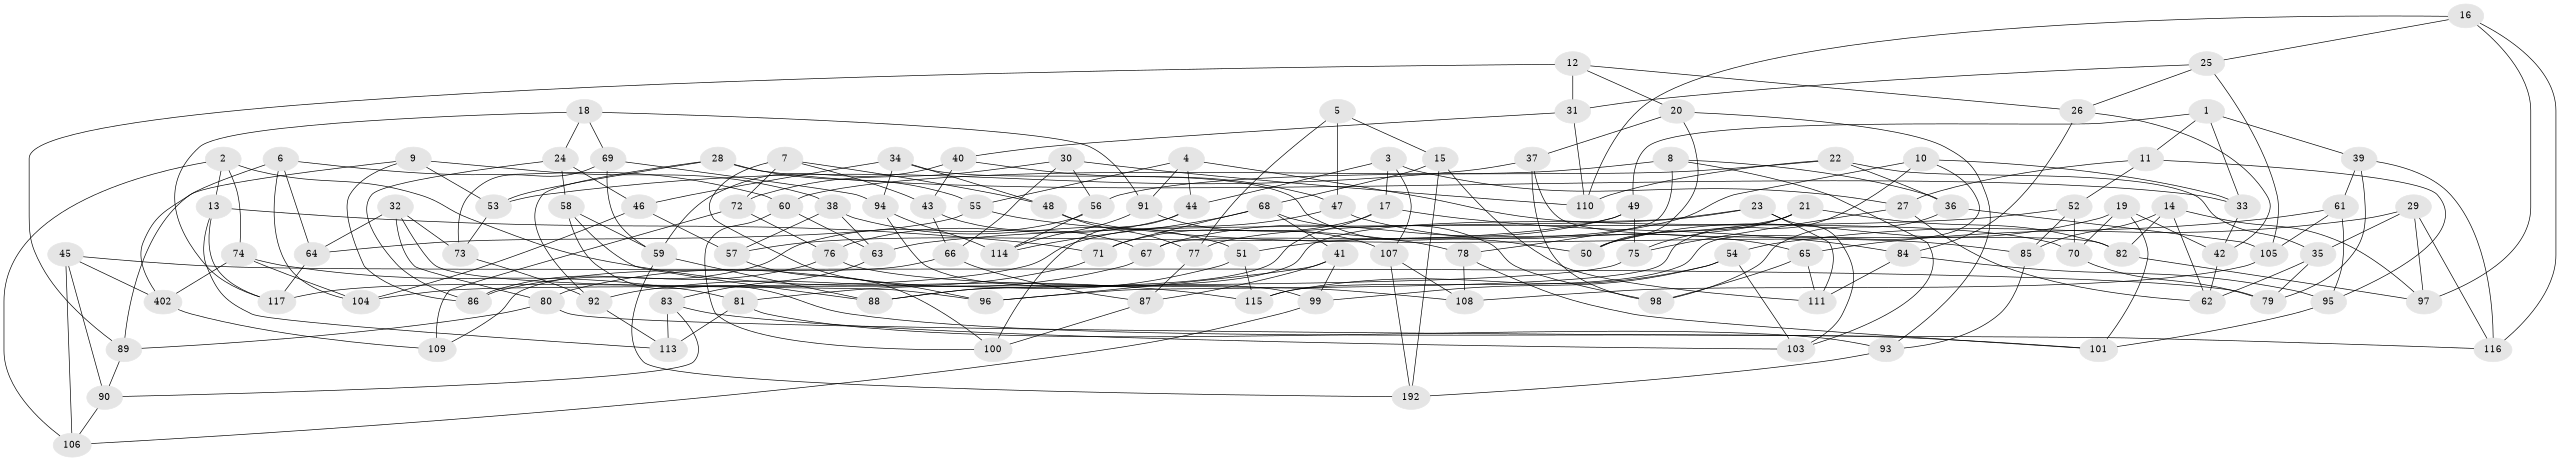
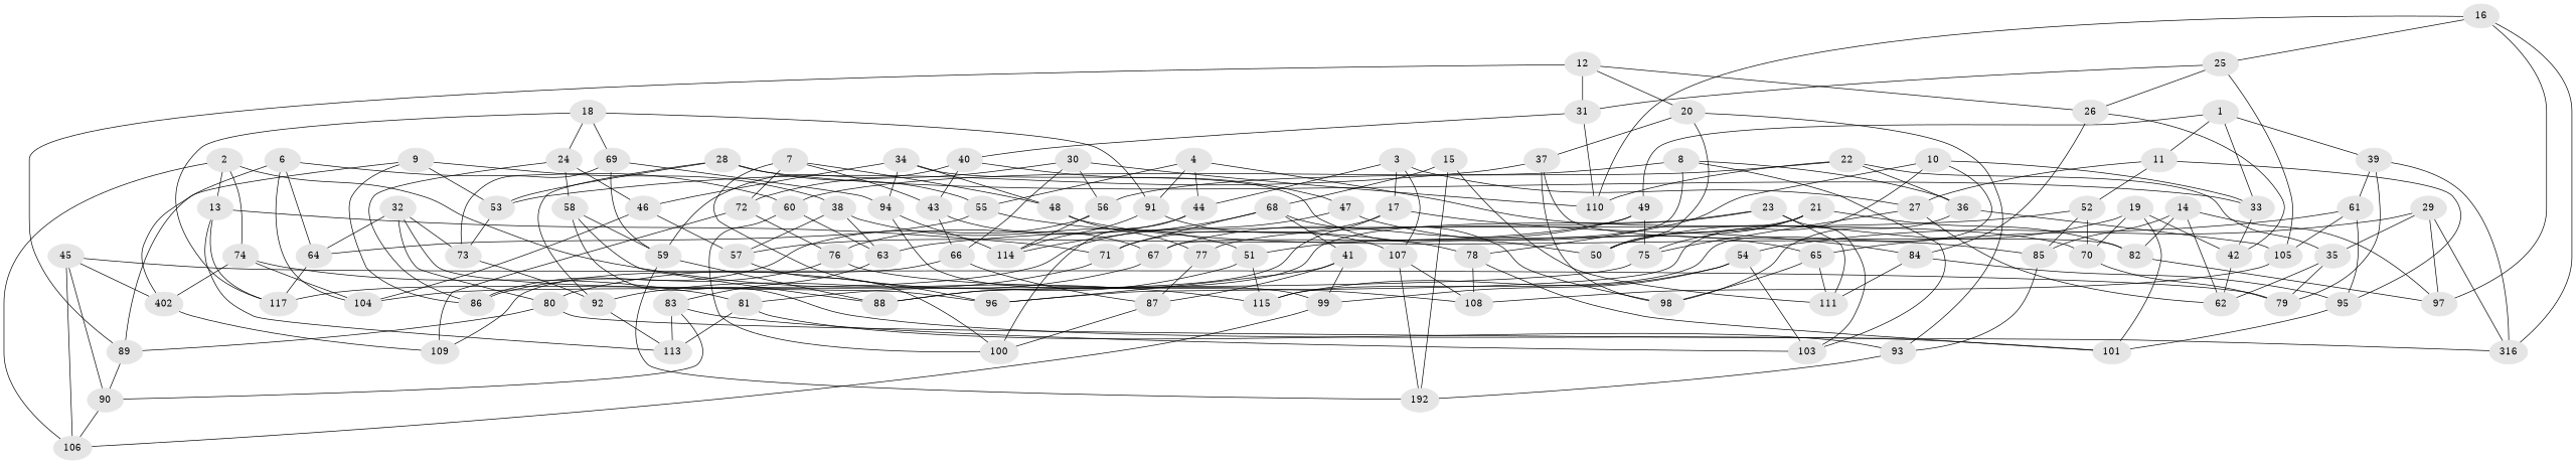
  graph {
    node [color=gray90 style=filled]
    1
    11
    33
    39
    49
    27
    52
    95
    42
-   116
+   116 [label=316]
    79
    61
    67
    75
    57
    2
    13
    74
    106
    115
    71
    113
    117
    n24 [label=402]
    104
    81
    3
    17
    44
    107
    84
    88
    62
    76
    100
    n36 [label=192]
    108
    4
    55
    70
    91
    64
    78
    114
-   5
    15
    47
    77
    68
    111
    41
    96
    87
    99
    65
    6
    60
    63
    109
    7
    43
    48
    72
    66
    85
    8
    36
    103
    105
    98
    80
    9
    38
    53
    86
    89
    51
    73
    90
    10
    101
    12
    20
    26
    31
    50
    37
    93
    110
    40
    92
    14
    82
    97
    16
    25
    18
    24
    69
    46
    58
    94
    59
    19
    21
    22
    35
    56
    23
    28
    29
    54
    30
    32
    34
    83
    45
    1 -- 11
    1 -- 33
    1 -- 39
    1 -- 49
    11 -- 27
    11 -- 52
    11 -- 95
    33 -- 42
    39 -- 116
    39 -- 79
    39 -- 61
    49 -- 67
    49 -- 75
    49 -- 57
    27 -- 75
    27 -- 62
    52 -- 70
    52 -- 63
    52 -- 85
    95 -- 101
    42 -- 62
    61 -- 95
    61 -- 65
    61 -- 105
    67 -- 80
    75 -- 104
    57 -- 100
    2 -- 13
    2 -- 74
    2 -- 106
    2 -- 115
    13 -- 71
    13 -- 113
    13 -- 117
    74 -- n24
    74 -- 104
    74 -- 81
    71 -- 92
    n24 -- 109
    81 -- 113
    81 -- 93
    3 -- 27
    3 -- 17
    3 -- 44
    3 -- 107
    17 -- 71
    17 -- 84
    17 -- 88
    44 -- 76
    44 -- 100
    107 -- n36
    107 -- 108
    84 -- 95
    84 -- 111
    76 -- 108
    76 -- 86
    4 -- 44
    4 -- 55
    4 -- 70
    4 -- 91
    55 -- 64
    55 -- 78
    70 -- 79
    91 -- 107
    91 -- 114
    64 -- 117
    78 -- 108
    78 -- 101
-   5 -- 15
-   5 -- 47
-   5 -- 77
    15 -- n36
    15 -- 68
    15 -- 111
    47 -- 117
    47 -- 65
    77 -- 87
    68 -- 71
    68 -- 114
    68 -- 41
    68 -- 98
    41 -- 96
    41 -- 87
    41 -- 99
    87 -- 100
    99 -- 106
    65 -- 111
    65 -- 98
    6 -- n24
    6 -- 104
    6 -- 64
    6 -- 60
    60 -- 100
    60 -- 63
    63 -- 83
    7 -- 96
    7 -- 43
    7 -- 48
    7 -- 72
    43 -- 67
    43 -- 66
    48 -- 77
    48 -- 85
    72 -- 76
    72 -- 109
    66 -- 87
    66 -- 109
    85 -- 93
    8 -- 67
    8 -- 60
    8 -- 36
    8 -- 103
    36 -- 105
    36 -- 98
    105 -- 108
    80 -- 116
    80 -- 89
    9 -- 38
    9 -- 53
    9 -- 86
    9 -- 89
    38 -- 57
    38 -- 63
    38 -- 51
    53 -- 73
    89 -- 90
    51 -- 115
    51 -- 81
    73 -- 92
    90 -- 106
    10 -- 33
    10 -- 115
    10 -- 78
    10 -- 96
    12 -- 89
    12 -- 20
    12 -- 26
    12 -- 31
    20 -- 50
    20 -- 37
    20 -- 93
    26 -- 42
    26 -- 84
    31 -- 110
    31 -- 40
    37 -- 98
    37 -- 53
    37 -- 82
    93 -- n36
    40 -- 47
    40 -- 43
    40 -- 59
    92 -- 113
    14 -- 62
    14 -- 85
    14 -- 82
    14 -- 97
    82 -- 97
    16 -- 116
    16 -- 110
    16 -- 97
    16 -- 25
    25 -- 105
    25 -- 26
    25 -- 31
    18 -- 117
    18 -- 91
    18 -- 24
    18 -- 69
    24 -- 86
    24 -- 46
    24 -- 58
    69 -- 73
    69 -- 94
    69 -- 59
    46 -- 57
    46 -- 104
    58 -- 88
    58 -- 101
    58 -- 59
    94 -- 114
    94 -- 99
    59 -- 88
    59 -- n36
    19 -- 42
    19 -- 70
    19 -- 101
    19 -- 50
    21 -- 75
    21 -- 51
    21 -- 50
    21 -- 82
    22 -- 36
    22 -- 110
    22 -- 35
    22 -- 56
    35 -- 79
    35 -- 62
    56 -- 114
    56 -- 86
    23 -- 88
    23 -- 77
    23 -- 111
    23 -- 103
    28 -- 33
    28 -- 55
    28 -- 53
    28 -- 92
    29 -- 116
    29 -- 97
    29 -- 35
    29 -- 54
    54 -- 115
    54 -- 99
    54 -- 103
    30 -- 72
    30 -- 66
    30 -- 110
    30 -- 56
    32 -- 64
    32 -- 96
    32 -- 80
    32 -- 73
    34 -- 48
    34 -- 50
    34 -- 46
    34 -- 94
    83 -- 113
    83 -- 103
    83 -- 90
    45 -- 79
    45 -- 106
    45 -- n24
    45 -- 90
  }
